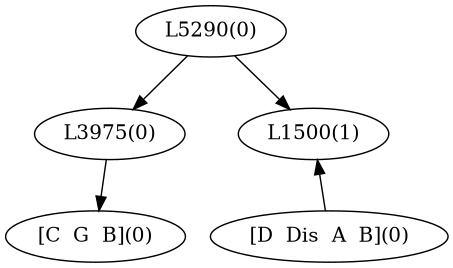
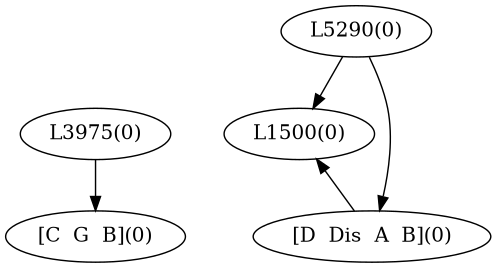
  digraph {
    n1 [label="L3975(0)"]
-   "L1500(0)" [label="L1500(1)"]
+   "L1500(0)"
    "L5290(0)"
    "[C  G  B](0)"
    "[D  Dis  A  B](0)"
    subgraph sub_1 {
      rank=same
      n1
      "L1500(0)"
    }
    subgraph sub_2 {
      rank=min
      "L5290(0)"
    }
    subgraph sub_3 {
      rank=max
      "[C  G  B](0)"
      "[D  Dis  A  B](0)"
    }
    n1 -> "[C  G  B](0)"
-   "L5290(0)" -> n1
+   "L5290(0)" -> "[D  Dis  A  B](0)"
    "L5290(0)" -> "L1500(0)"
    "[D  Dis  A  B](0)" -> "L1500(0)"
  }
